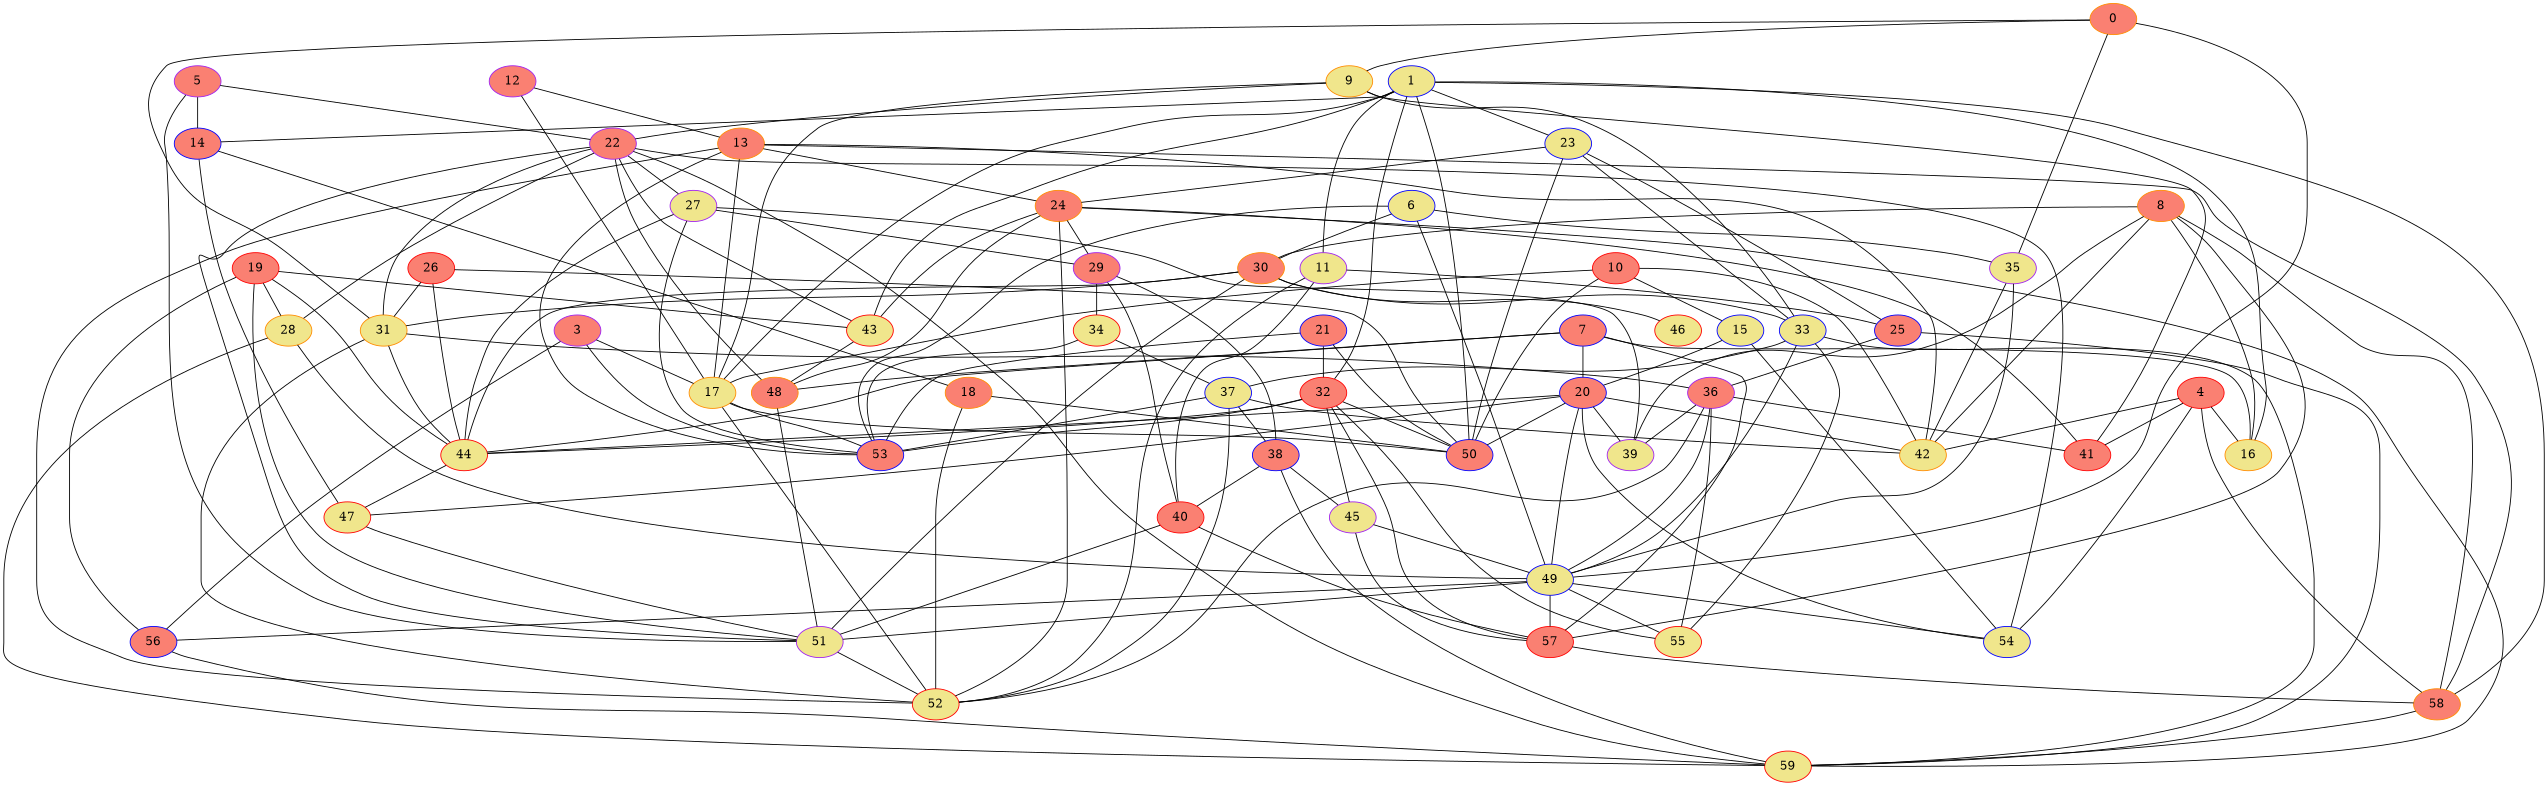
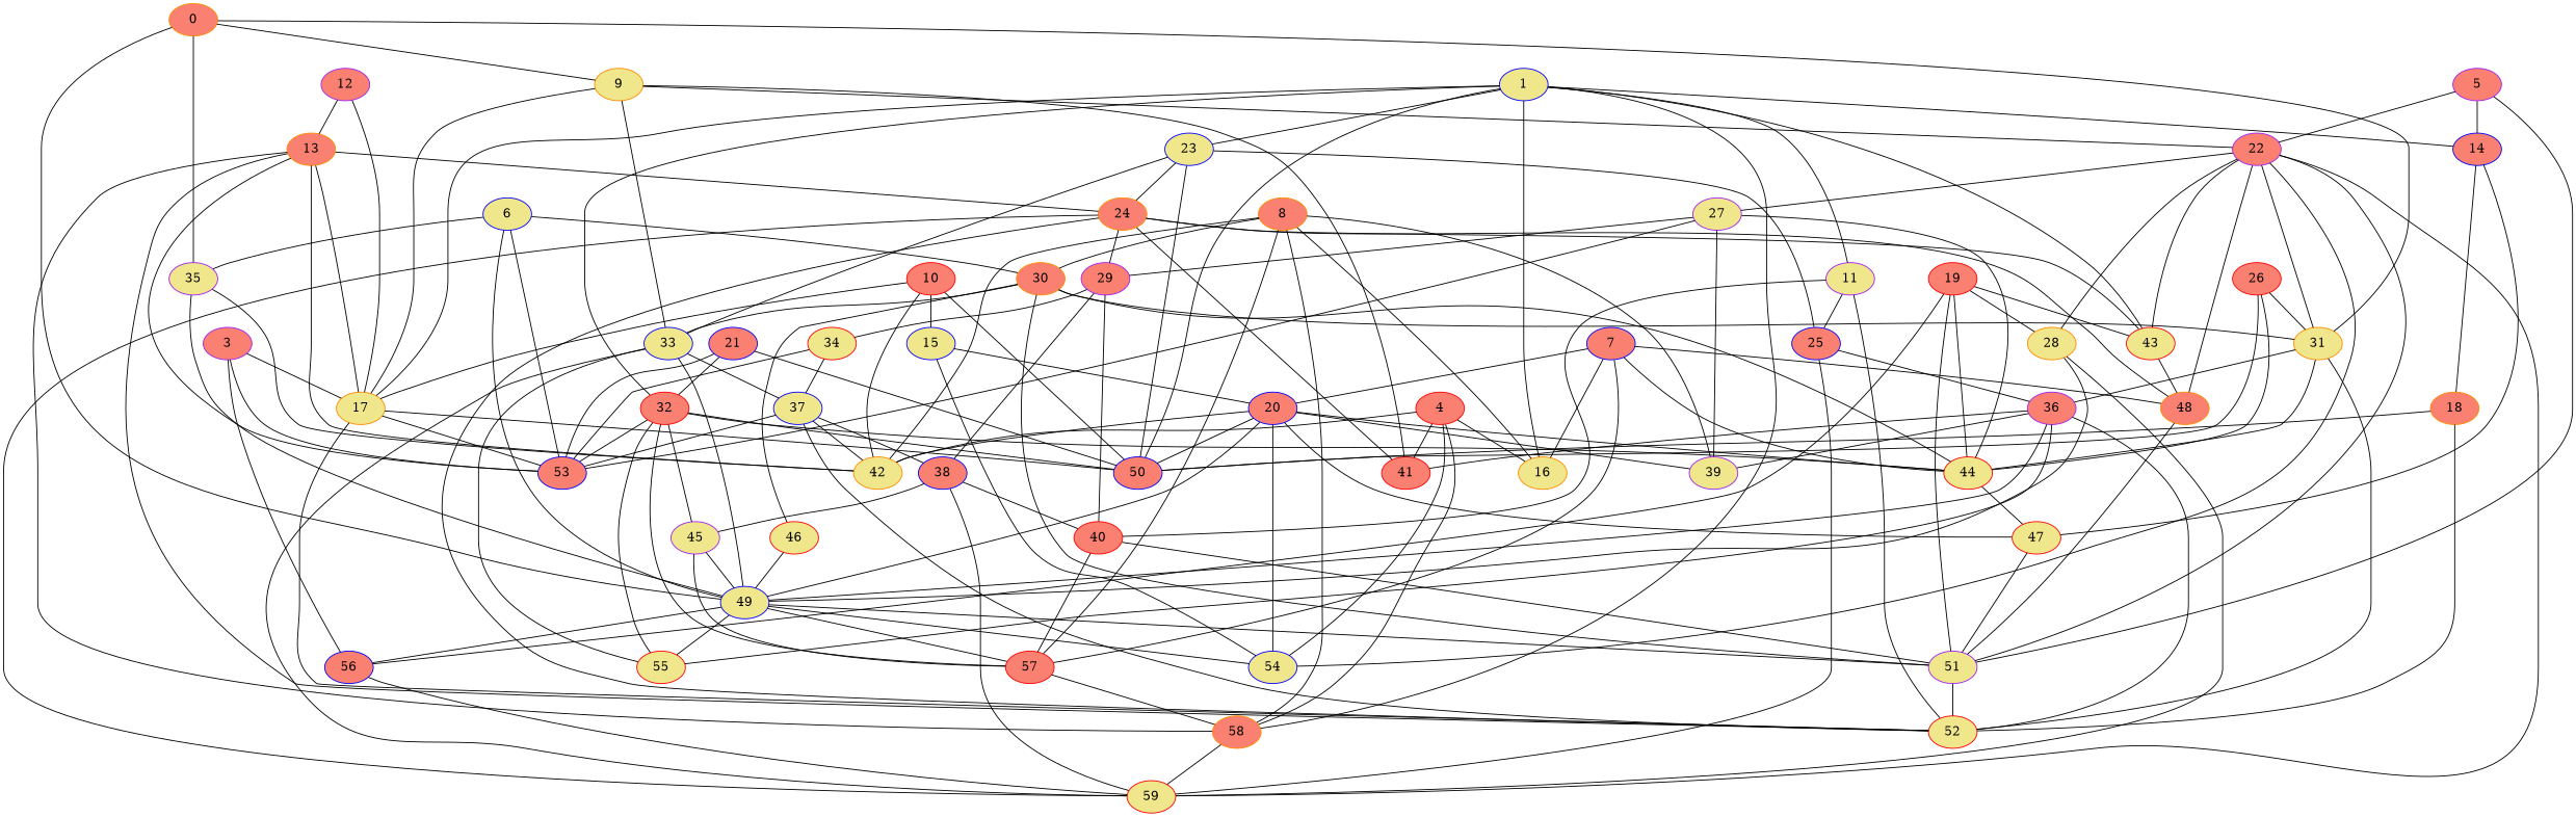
  graph {
    node [color=blue fillcolor=salmon style=filled]
    edge [weight=1.0]
    1 [fillcolor=khaki]
    11 [color=purple fillcolor=khaki]
    14
    16 [color=darkorange fillcolor=khaki]
    17 [color=darkorange fillcolor=khaki]
    23 [fillcolor=khaki]
    32 [color=red]
    43 [color=red fillcolor=khaki]
    50
    58 [color=darkorange]
    25
    40 [color=red]
    52 [color=red fillcolor=khaki]
    18 [color=darkorange]
    47 [color=red fillcolor=khaki]
    53
    33 [fillcolor=khaki]
    24 [color=darkorange]
    44 [color=red fillcolor=khaki]
    57 [color=red]
    45 [color=purple fillcolor=khaki]
    55 [color=red fillcolor=khaki]
    48 [color=darkorange]
    59 [color=red fillcolor=khaki]
    n25 [color=darkorange label=0]
    9 [color=darkorange fillcolor=khaki]
    31 [color=darkorange fillcolor=khaki]
    35 [color=purple fillcolor=khaki]
    49 [fillcolor=khaki]
    41 [color=red]
    22 [color=purple]
    36 [color=purple]
    42 [color=darkorange fillcolor=khaki]
    56
    54 [fillcolor=khaki]
    51 [color=purple fillcolor=khaki]
    3 [color=purple]
    4 [color=red]
    5 [color=purple]
    28 [color=darkorange fillcolor=khaki]
    27 [color=purple fillcolor=khaki]
    6 [fillcolor=khaki]
    30 [color=darkorange]
    46 [color=red fillcolor=khaki]
    7
    20
    39 [color=purple fillcolor=khaki]
    8 [color=darkorange]
    37 [fillcolor=khaki]
    10 [color=red]
    15 [fillcolor=khaki]
    12 [color=purple]
    13 [color=darkorange]
    29 [color=purple]
    19 [color=red]
    21
    34 [color=red fillcolor=khaki]
    38
    26 [color=red]
    1 -- 11
    1 -- 14
    1 -- 16
    1 -- 17
    1 -- 23
    1 -- 32
    1 -- 43
    1 -- 50
    1 -- 58
    11 -- 25
    11 -- 40
    11 -- 52
    14 -- 18
    14 -- 47
    17 -- 50
    17 -- 52
    17 -- 53
    23 -- 50
    23 -- 25
    23 -- 33
    23 -- 24
    32 -- 50
    32 -- 53
    32 -- 44
    32 -- 57
    32 -- 45
    32 -- 55
    43 -- 48
    58 -- 59
    25 -- 59
    25 -- 36
    40 -- 57
    40 -- 51
    18 -- 50
    18 -- 52 [weight=3.0]
    47 -- 51
    33 -- 55
    33 -- 59
    33 -- 49
    33 -- 37
    24 -- 43
    24 -- 52
    24 -- 48
    24 -- 59
    24 -- 41
    24 -- 29
    44 -- 47
    57 -- 58
    45 -- 57
    45 -- 49 [weight=2.0]
    48 -- 51
    n25 -- 9
    n25 -- 31
    n25 -- 35 [weight=2.0]
    n25 -- 49
    9 -- 17
    9 -- 33
    9 -- 41
    9 -- 22
    31 -- 52
    31 -- 44
    31 -- 36
    35 -- 49
    35 -- 42
    49 -- 57
    49 -- 55
    49 -- 56
    49 -- 54
    49 -- 51
    22 -- 43
    22 -- 48
    22 -- 59
    22 -- 31
    22 -- 54
    22 -- 51
    22 -- 28
    22 -- 27
    36 -- 52
    36 -- 55
    36 -- 49
    36 -- 41
    36 -- 39 [weight=2.0]
    56 -- 59
    51 -- 52
    3 -- 17
    3 -- 53
    3 -- 56
    4 -- 16
    4 -- 58
    4 -- 41
    4 -- 42
    4 -- 54
    5 -- 14
    5 -- 22
    5 -- 51
    28 -- 59
    28 -- 49
    27 -- 53
    27 -- 44
    27 -- 39
    27 -- 29
    6 -- 53
    6 -- 35
    6 -- 49
    6 -- 30
    30 -- 33
    30 -- 44
    30 -- 31
    30 -- 51 [weight=2.0]
    30 -- 46
+   46 -- 49
    7 -- 16
    7 -- 44
    7 -- 57
    7 -- 48
    7 -- 20
    20 -- 50
    20 -- 47
    20 -- 44
    20 -- 49
    20 -- 42
    20 -- 54
    20 -- 39
    8 -- 16
    8 -- 58
    8 -- 57
    8 -- 42
    8 -- 30
    8 -- 39
    37 -- 52
    37 -- 53
    37 -- 42
    37 -- 38
    10 -- 17
    10 -- 50 [weight=2.0]
    10 -- 42
    10 -- 15
    15 -- 54
    15 -- 20
    12 -- 17
    12 -- 13
    13 -- 17
    13 -- 58
    13 -- 52
    13 -- 53
    13 -- 24
    13 -- 42
    29 -- 40
    29 -- 34 [weight=2.0]
    29 -- 38
    19 -- 43
    19 -- 44
    19 -- 56
    19 -- 51
    19 -- 28 [weight=2.0]
    21 -- 32
    21 -- 50
    21 -- 53
    34 -- 53
    34 -- 37
    38 -- 40
    38 -- 45
    38 -- 59
    26 -- 50
    26 -- 44
    26 -- 31
  }
